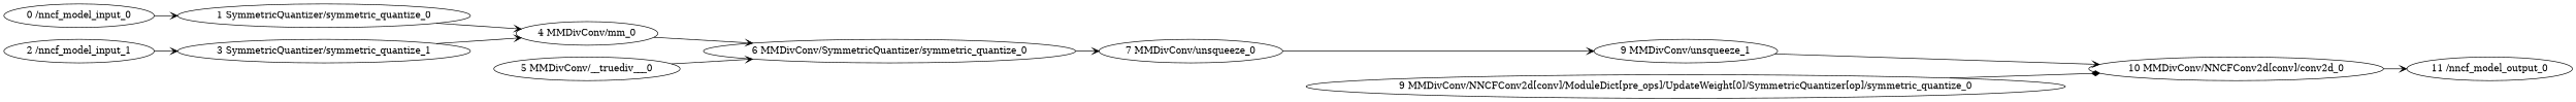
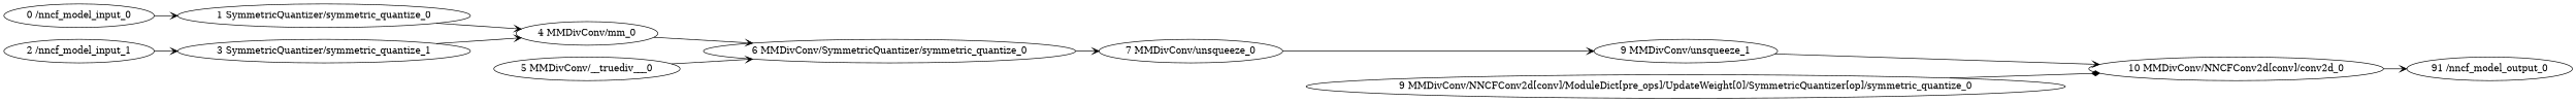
  strict digraph {
    rankdir=LR
    node [type=symmetric_quantize]
    edge [arrowhead=vee]
    "0 /nncf_model_input_0" [type=nncf_model_input]
    "1 SymmetricQuantizer/symmetric_quantize_0"
    "4 MMDivConv/mm_0" [type=mm]
    "6 MMDivConv/SymmetricQuantizer/symmetric_quantize_0"
    "2 /nncf_model_input_1" [type=nncf_model_input]
    "3 SymmetricQuantizer/symmetric_quantize_1"
    "5 MMDivConv/__truediv___0" [type=__truediv__]
    "7 MMDivConv/unsqueeze_0" [type=unsqueeze]
    n9 [label="9 MMDivConv/unsqueeze_1" type=unsqueeze]
    "10 MMDivConv/NNCFConv2d[conv]/conv2d_0" [type=conv2d]
-   "11 /nncf_model_output_0" [type=nncf_model_output]
+   "11 /nncf_model_output_0" [type=nncf_model_output label="91 /nncf_model_output_0"]
    "9 MMDivConv/NNCFConv2d[conv]/ModuleDict[pre_ops]/UpdateWeight[0]/SymmetricQuantizer[op]/symmetric_quantize_0"
    "0 /nncf_model_input_0" -> "1 SymmetricQuantizer/symmetric_quantize_0"
    "1 SymmetricQuantizer/symmetric_quantize_0" -> "4 MMDivConv/mm_0"
    "4 MMDivConv/mm_0" -> "6 MMDivConv/SymmetricQuantizer/symmetric_quantize_0"
    "6 MMDivConv/SymmetricQuantizer/symmetric_quantize_0" -> "7 MMDivConv/unsqueeze_0"
    "2 /nncf_model_input_1" -> "3 SymmetricQuantizer/symmetric_quantize_1"
    "3 SymmetricQuantizer/symmetric_quantize_1" -> "4 MMDivConv/mm_0"
    "5 MMDivConv/__truediv___0" -> "6 MMDivConv/SymmetricQuantizer/symmetric_quantize_0"
    "7 MMDivConv/unsqueeze_0" -> n9
    n9 -> "10 MMDivConv/NNCFConv2d[conv]/conv2d_0"
    "10 MMDivConv/NNCFConv2d[conv]/conv2d_0" -> "11 /nncf_model_output_0"
    "9 MMDivConv/NNCFConv2d[conv]/ModuleDict[pre_ops]/UpdateWeight[0]/SymmetricQuantizer[op]/symmetric_quantize_0" -> "10 MMDivConv/NNCFConv2d[conv]/conv2d_0" [arrowhead=diamond]
  }
